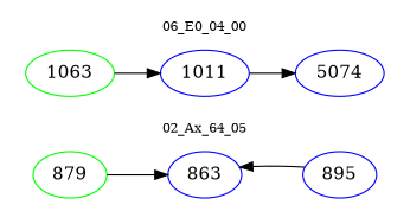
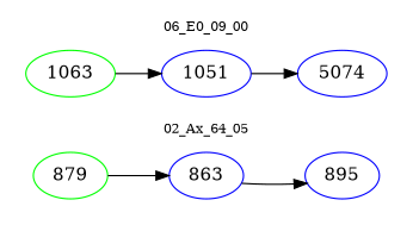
  digraph {
    rankdir=LR
    node [color=blue]
    edge [color=black]
    n1 [color=green label=879]
    n2 [label=863]
    n3 [label=895]
    n4 [color=green label=1063]
-   n5 [label=1011]
+   n5 [label=1051]
    n6 [label=5074]
    subgraph cluster_1 {
      color=white
      fontsize=10
      label="02_Ax_64_05"
      n1
      n2
      n3
    }
    subgraph cluster_2 {
      color=white
      fontsize=10
-     label="06_E0_04_00"
+     label="06_E0_09_00"
      n4
      n5
      n6
    }
    n1 -> n2
-   n3 -> n2
+   n2 -> n3
    n4 -> n5
    n5 -> n6
  }
